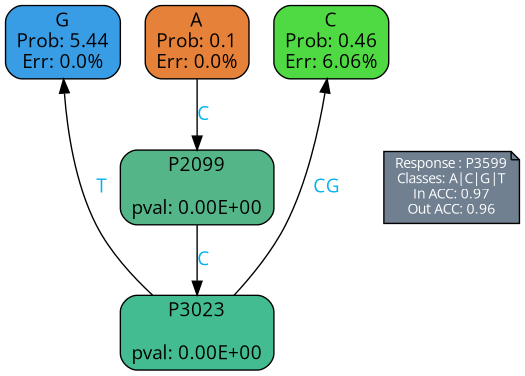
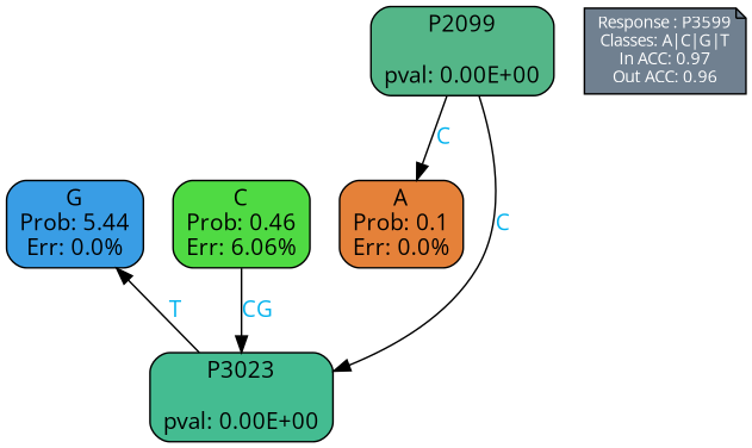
  digraph {
    fontname="Open Sans"
    ranksep=equally
    splines=polylines
    node [color=black fontname="Open Sans" shape=box style="filled, rounded"]
    edge [fontcolor=deepskyblue2 fontname="Open Sans"]
    n1 [fillcolor="#399de5" label="G\nProb: 5.44\nErr: 0.0%"]
    n2 [fillcolor="#4fda43" label="C\nProb: 0.46\nErr: 6.06%"]
    n3 [fillcolor="#e58139" label="A\nProb: 0.1\nErr: 0.0%"]
    n4 [align=left fillcolor=slategray fontcolor=white fontsize=10 label="Response : P3599\nClasses: A|C|G|T\nIn ACC: 0.97\nOut ACC: 0.96\n" shape=note style=filled]
    n5 [fillcolor="#54b688" label="P2099\n\npval: 0.00E+00"]
    n6 [fillcolor="#44bc91" label="P3023\n\npval: 0.00E+00"]
    subgraph sub_1 {
      rank=same
      n1
      n2
      n3
    }
    subgraph sub_2 {
      rank=same
      n4
      n5
    }
-   n3 -> n5 [label=C]
+   n5 -> n3 [label=C]
    n5 -> n6 [label=C]
    n6 -> n1 [label=T]
-   n6 -> n2 [label=CG]
+   n2 -> n6 [label=CG]
  }
